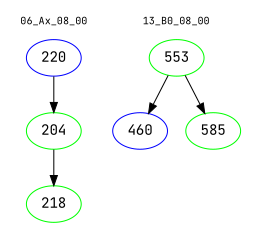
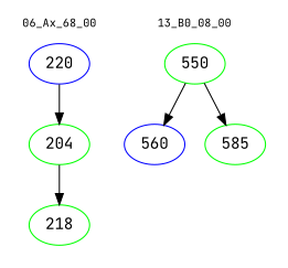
  digraph {
    fontname="JetBrains Mono"
    node [color=green fontname="JetBrains Mono"]
    edge [color=black fontname="JetBrains Mono"]
    n1 [color=blue label=220]
    n2 [label=204]
    n3 [label=218]
-   n4 [color=blue label=460]
-   n5 [label=553]
+   n4 [color=blue label=560]
+   n5 [label=550]
    n6 [label=585]
    subgraph cluster_1 {
      color=white
      fontsize=10
-     label="06_Ax_08_00"
+     label="06_Ax_68_00"
      n1
      n2
      n3
    }
    subgraph cluster_2 {
      color=white
      fontsize=10
      label="13_B0_08_00"
      n4
      n5
      n6
    }
    n1 -> n2
    n2 -> n3
    n5 -> n4
    n5 -> n6
  }
